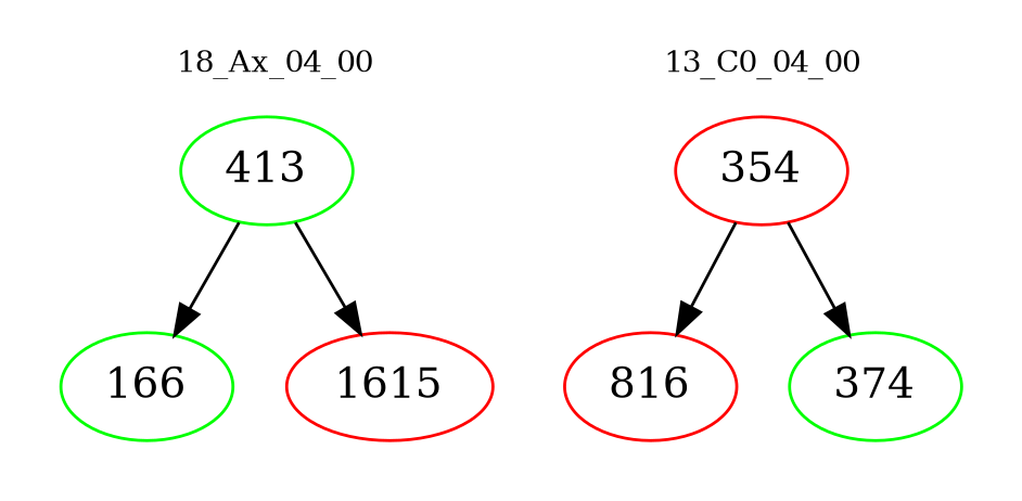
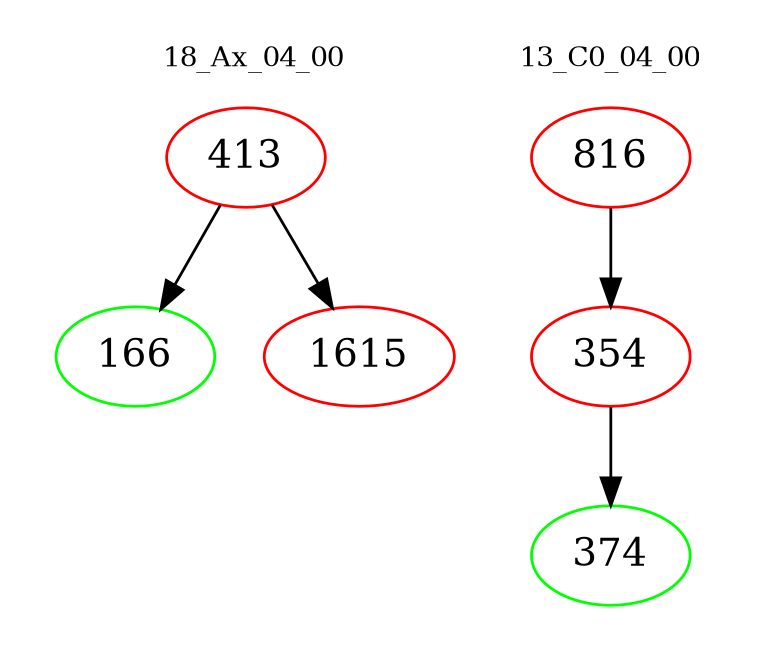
  digraph {
    node [color=green]
    edge [color=black]
-   n1 [label=413]
+   n1 [color=red label=413]
    n2 [label=166]
    n3 [color=red label=1615]
    n4 [color=red label=354]
    n5 [color=red label=816]
    n6 [label=374]
    subgraph cluster_1 {
      color=white
      fontsize=10
      label="18_Ax_04_00"
      n1
      n2
      n3
    }
    subgraph cluster_2 {
      color=white
      fontsize=10
      label="13_C0_04_00"
      n4
      n5
      n6
    }
    n1 -> n2
    n1 -> n3
-   n4 -> n5
+   n5 -> n4
    n4 -> n6
  }
